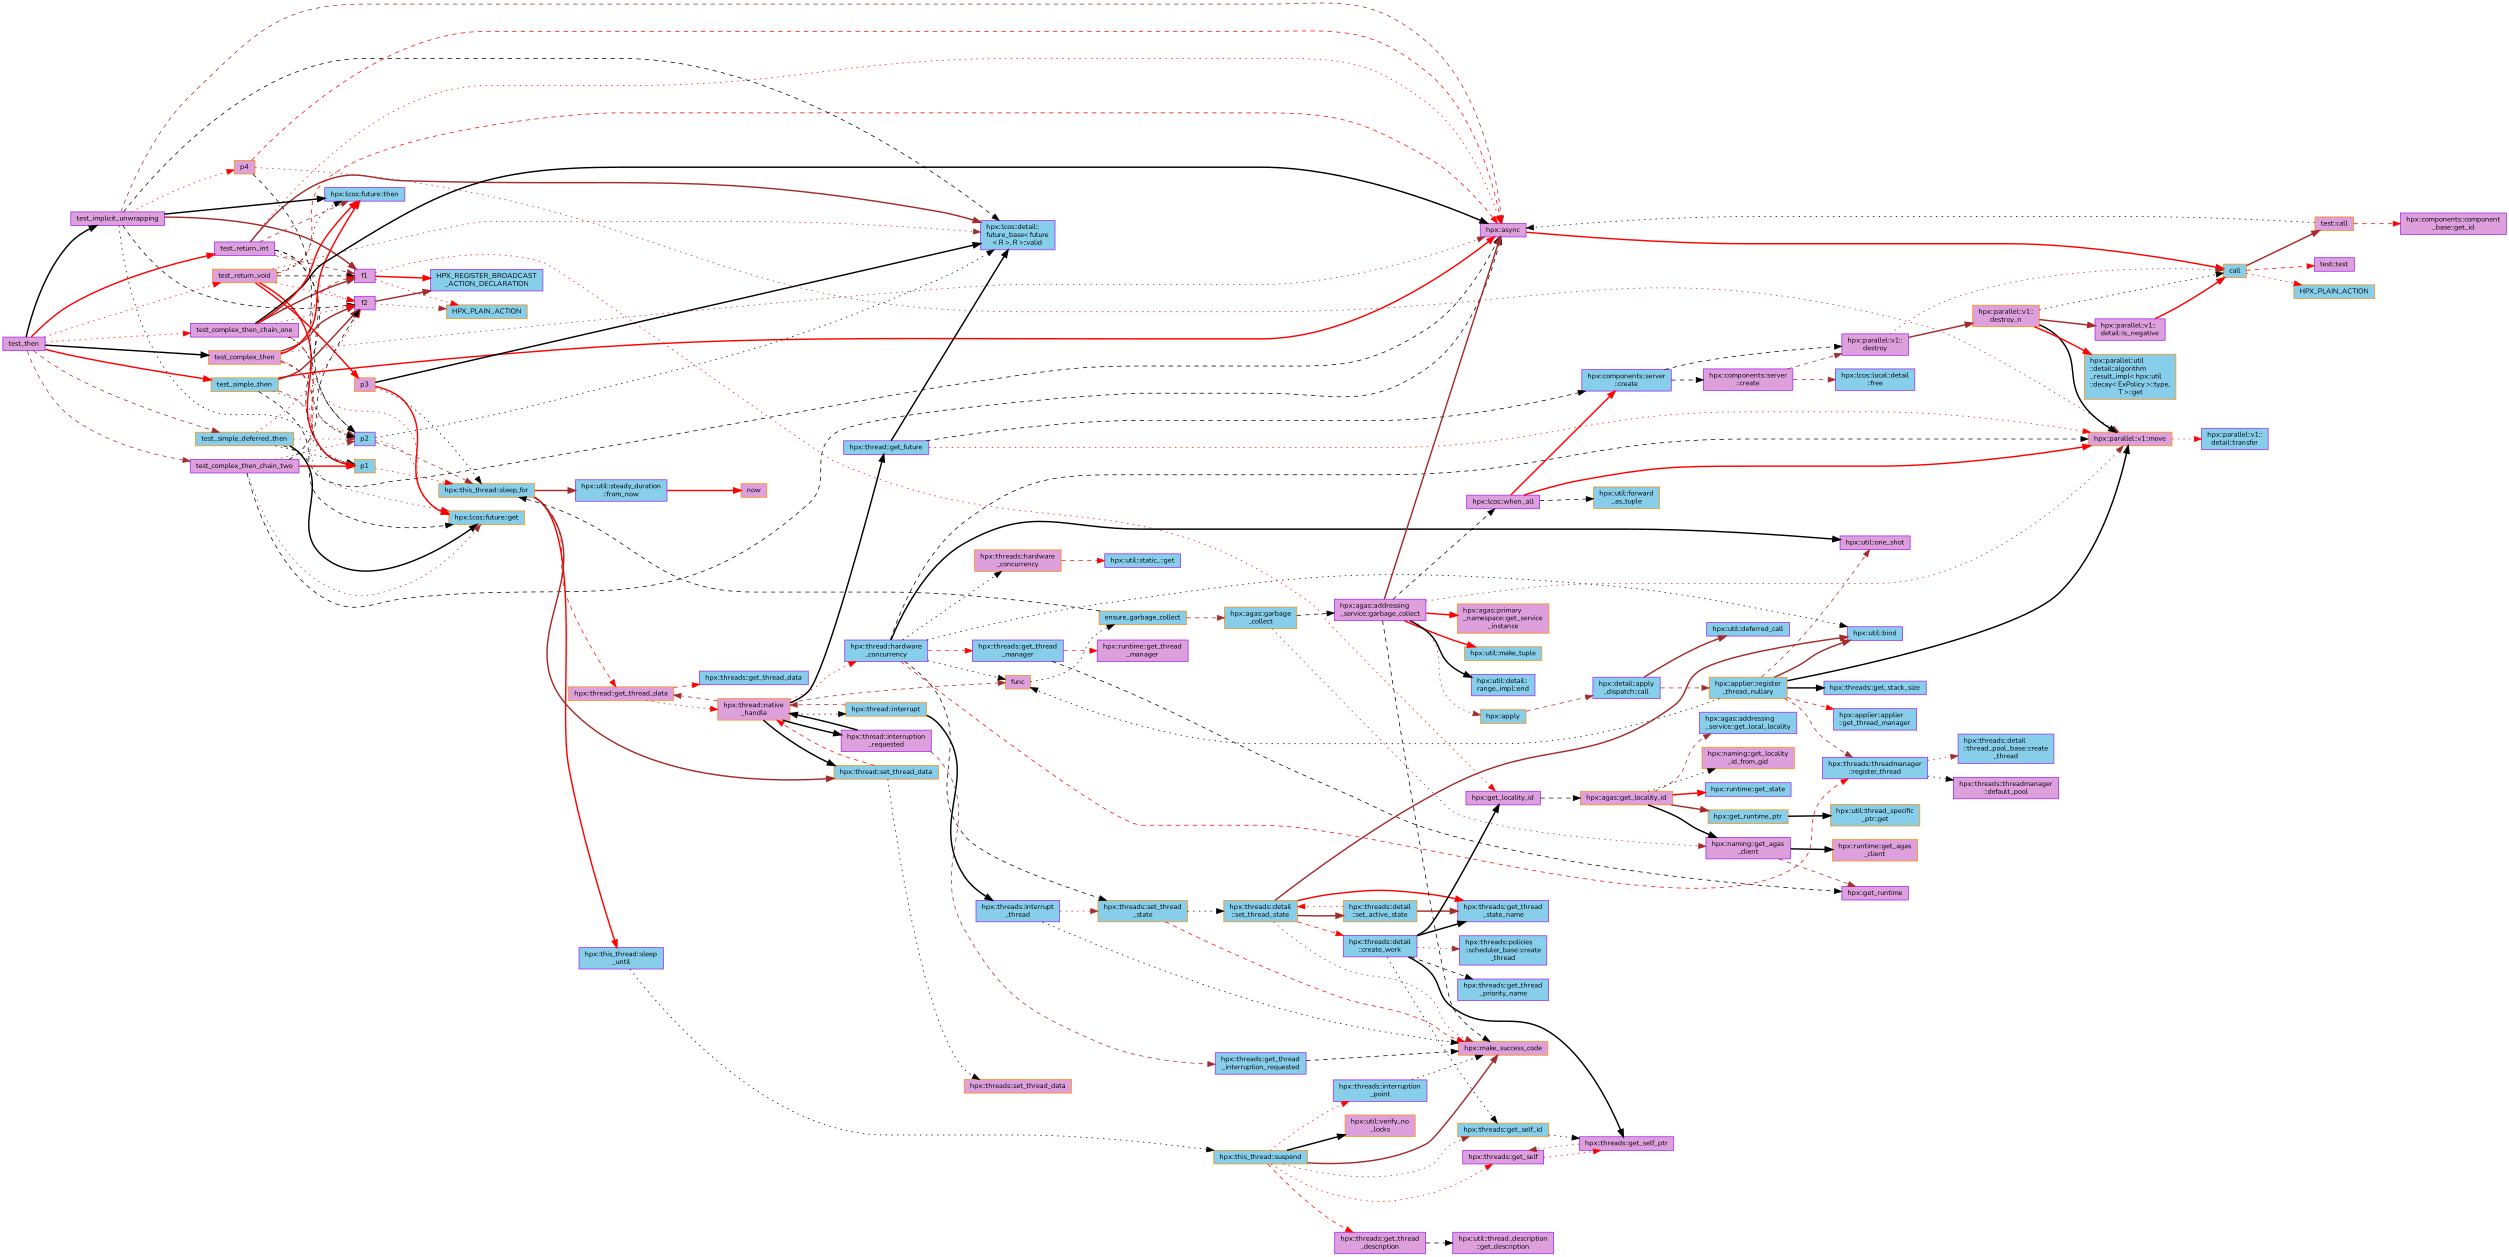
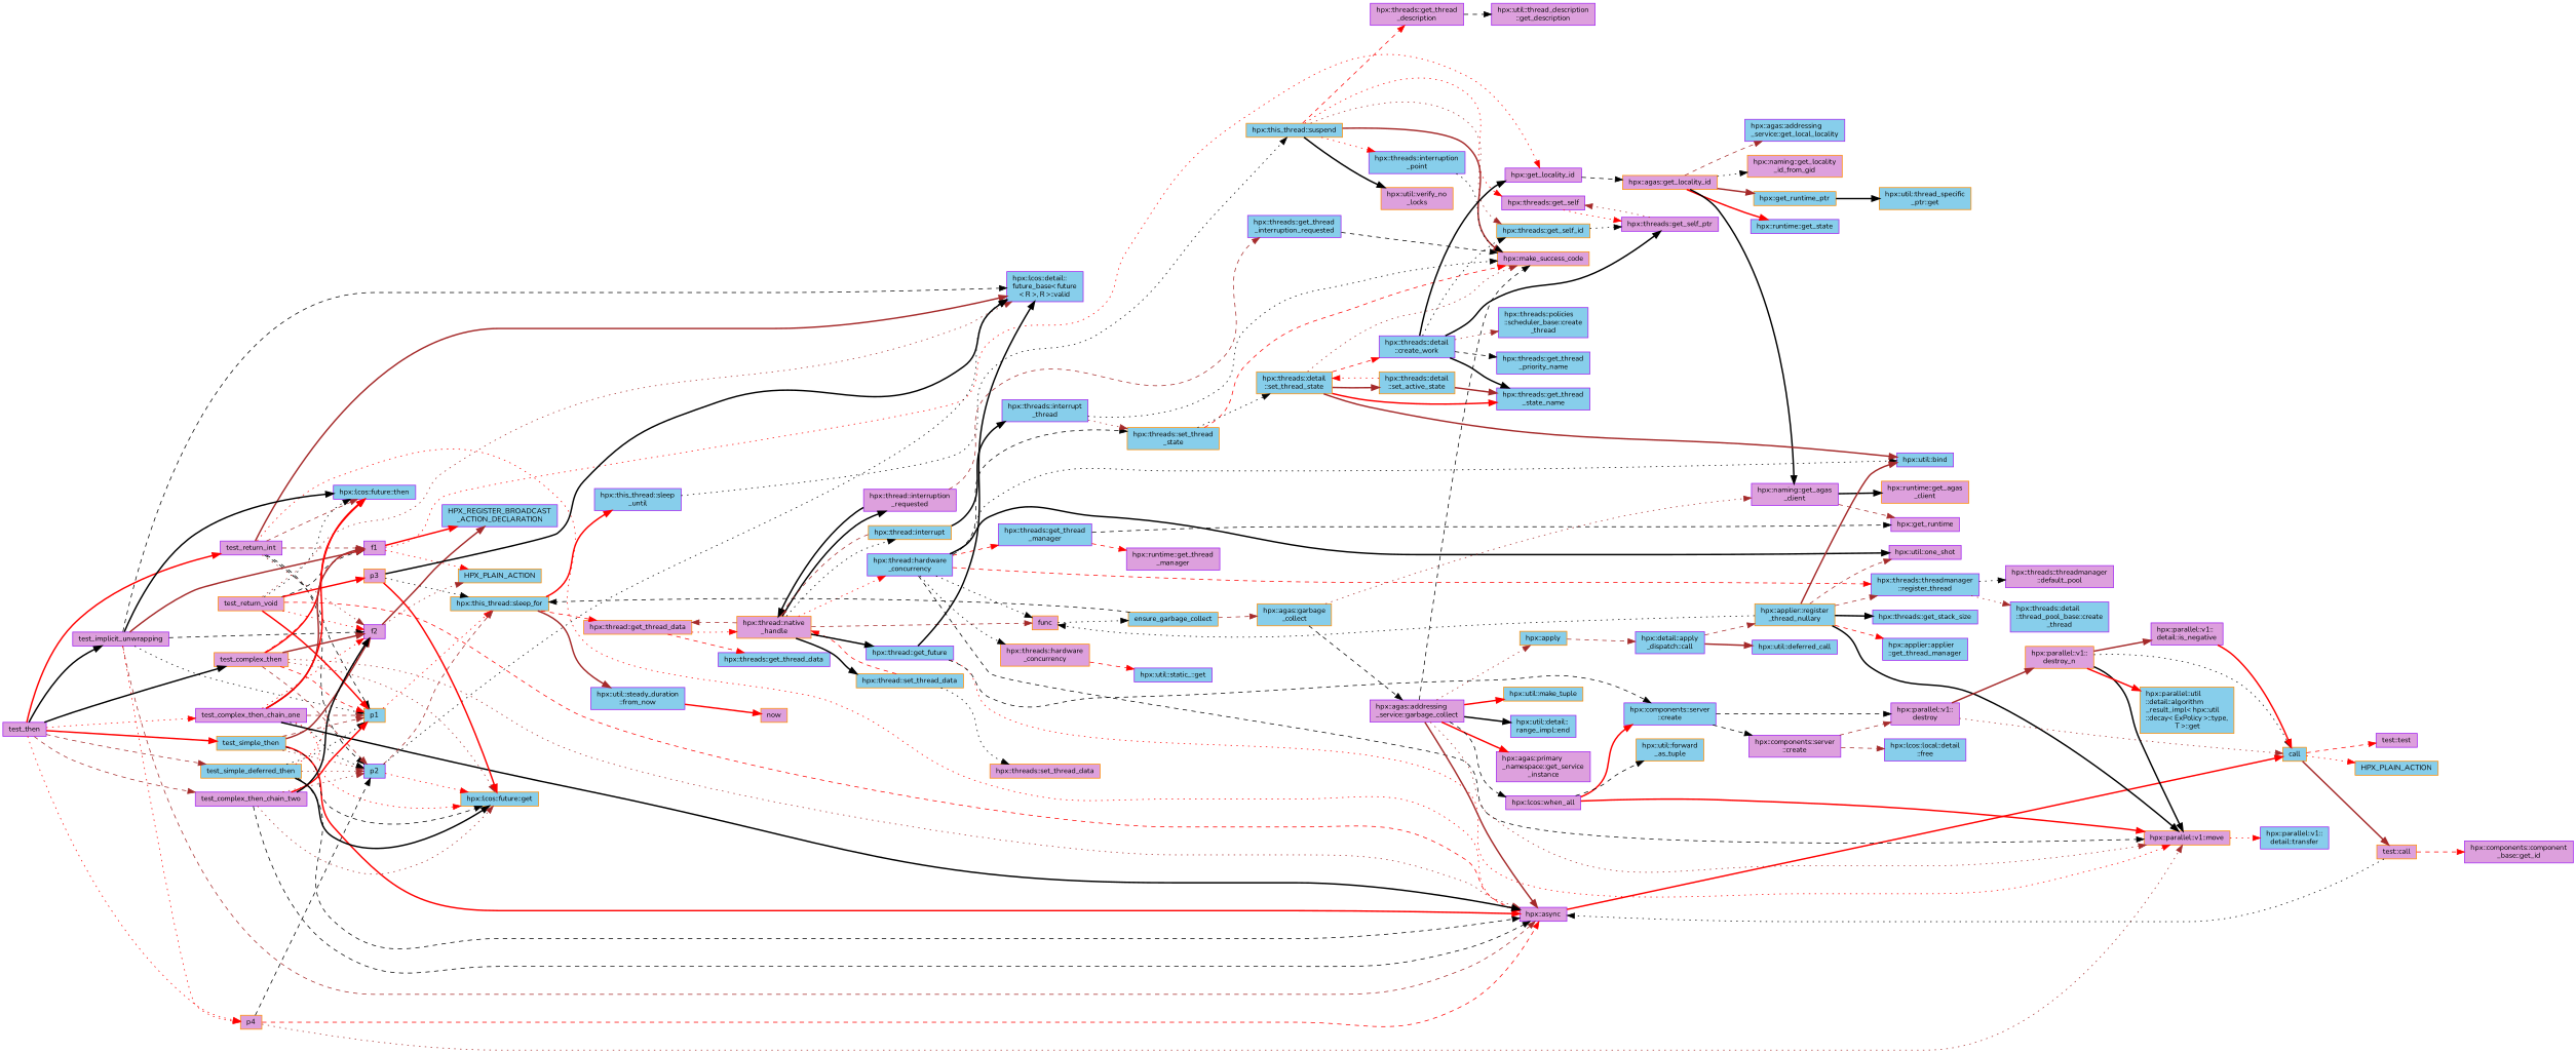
  digraph {
    fontname=Nunito
    rankdir=LR
    node [color=purple fillcolor=skyblue fontname=Nunito fontsize=10 shape=record style=filled]
    edge [color=black fontname=Nunito fontsize=10 labelfontname=Helvetica labelfontsize=10 style=bold]
    n1 [fillcolor=plum fontcolor=black height=0.2 label=test_then width=0.4]
    n2 [fillcolor=plum height=0.2 label=test_return_int width=0.4]
    n3 [color=darkorange fillcolor=plum height=0.2 label=test_return_void width=0.4]
    n4 [fillcolor=plum height=0.2 label=test_implicit_unwrapping width=0.4]
    n5 [color=darkorange height=0.2 label=test_simple_then width=0.4]
    n6 [color=darkorange height=0.2 label=test_simple_deferred_then width=0.4]
    n7 [color=darkorange fillcolor=plum height=0.2 label=test_complex_then width=0.4]
    n8 [fillcolor=plum height=0.2 label=test_complex_then_chain_one width=0.4]
    n9 [fillcolor=plum height=0.2 label=test_complex_then_chain_two width=0.4]
    n10 [fillcolor=plum height=0.2 label=f1 width=0.4]
    n11 [fillcolor=plum height=0.2 label="hpx::async" width=0.4]
    n12 [color=darkorange height=0.2 label=p1 width=0.4]
    n13 [height=0.2 label="hpx::lcos::detail::\lfuture_base\< future\l\< R \>, R \>::valid" width=0.4]
    n14 [fillcolor=plum height=0.2 label=f2 width=0.4]
    n15 [height=0.2 label="hpx::lcos::future::then" width=0.4]
    n16 [height=0.2 label=p2 width=0.4]
    n17 [color=darkorange fillcolor=plum height=0.2 label=p3 width=0.4]
    n18 [color=darkorange fillcolor=plum height=0.2 label=p4 width=0.4]
    n19 [color=darkorange height=0.2 label="hpx::lcos::future::get" width=0.4]
    n20 [fillcolor=plum height=0.2 label="hpx::get_locality_id" width=0.4]
    n21 [color=darkorange height=0.2 label=HPX_PLAIN_ACTION width=0.4]
    n22 [height=0.2 label="HPX_REGISTER_BROADCAST\l_ACTION_DECLARATION" width=0.4]
    n23 [color=darkorange height=0.2 label=call width=0.4]
    n24 [color=darkorange height=0.2 label="hpx::this_thread::sleep_for" width=0.4]
    n25 [color=darkorange fillcolor=plum height=0.2 label="hpx::agas::get_locality_id" width=0.4]
    n26 [color=darkorange height=0.2 label="hpx::get_runtime_ptr" width=0.4]
    n27 [height=0.2 label="hpx::runtime::get_state" width=0.4]
    n28 [fillcolor=plum height=0.2 label="hpx::naming::get_agas\l_client" width=0.4]
    n29 [height=0.2 label="hpx::agas::addressing\l_service::get_local_locality" width=0.4]
    n30 [color=darkorange fillcolor=plum height=0.2 label="hpx::naming::get_locality\l_id_from_gid" width=0.4]
    n31 [color=darkorange height=0.2 label="hpx::util::thread_specific\l_ptr::get" width=0.4]
    n32 [fillcolor=plum height=0.2 label="hpx::get_runtime" width=0.4]
    n33 [color=darkorange fillcolor=plum height=0.2 label="hpx::runtime::get_agas\l_client" width=0.4]
    n34 [fillcolor=plum height=0.2 label="test::test" width=0.4]
    n35 [color=darkorange height=0.2 label=HPX_PLAIN_ACTION width=0.4]
    n36 [color=darkorange fillcolor=plum height=0.2 label="test::call" width=0.4]
    n37 [fillcolor=plum height=0.2 label="hpx::components::component\l_base::get_id" width=0.4]
    n38 [height=0.2 label="hpx::this_thread::sleep\l_until" width=0.4]
    n39 [height=0.2 label="hpx::util::steady_duration\l::from_now" width=0.4]
    n40 [color=darkorange fillcolor=plum height=0.2 label="hpx::thread::get_thread_data" width=0.4]
    n41 [color=darkorange height=0.2 label="hpx::thread::set_thread_data" width=0.4]
    n42 [color=darkorange height=0.2 label="hpx::this_thread::suspend" width=0.4]
    n43 [color=darkorange fillcolor=plum height=0.2 label=now width=0.4]
    n44 [height=0.2 label="hpx::threads::get_thread_data" width=0.4]
    n45 [color=darkorange fillcolor=plum height=0.2 label="hpx::thread::native\l_handle" width=0.4]
    n46 [color=darkorange fillcolor=plum height=0.2 label="hpx::threads::set_thread_data" width=0.4]
    n47 [fillcolor=plum height=0.2 label="hpx::threads::get_self" width=0.4]
    n48 [color=darkorange height=0.2 label="hpx::threads::get_self_id" width=0.4]
    n49 [height=0.2 label="hpx::threads::interruption\l_point" width=0.4]
    n50 [color=darkorange fillcolor=plum height=0.2 label="hpx::make_success_code" width=0.4]
    n51 [color=darkorange fillcolor=plum height=0.2 label="hpx::util::verify_no\l_locks" width=0.4]
    n52 [fillcolor=plum height=0.2 label="hpx::threads::get_thread\l_description" width=0.4]
    n53 [fillcolor=plum height=0.2 label="hpx::threads::get_self_ptr" width=0.4]
    n54 [fillcolor=plum height=0.2 label="hpx::util::thread_description\l::get_description" width=0.4]
    n55 [height=0.2 label="hpx::thread::hardware\l_concurrency" width=0.4]
    n56 [color=darkorange fillcolor=plum height=0.2 label=func width=0.4]
    n57 [color=darkorange height=0.2 label="hpx::thread::interrupt" width=0.4]
    n58 [fillcolor=plum height=0.2 label="hpx::thread::interruption\l_requested" width=0.4]
    n59 [height=0.2 label="hpx::thread::get_future" width=0.4]
    n60 [color=darkorange fillcolor=plum height=0.2 label="hpx::threads::hardware\l_concurrency" width=0.4]
    n61 [height=0.2 label="hpx::util::bind" width=0.4]
    n62 [fillcolor=plum height=0.2 label="hpx::util::one_shot" width=0.4]
    n63 [color=darkorange fillcolor=plum height=0.2 label="hpx::parallel::v1::move" width=0.4]
    n64 [height=0.2 label="hpx::threads::threadmanager\l::register_thread" width=0.4]
    n65 [height=0.2 label="hpx::threads::get_thread\l_manager" width=0.4]
    n66 [color=darkorange height=0.2 label="hpx::threads::set_thread\l_state" width=0.4]
    n67 [color=darkorange height=0.2 label=ensure_garbage_collect width=0.4]
    n68 [height=0.2 label="hpx::threads::interrupt\l_thread" width=0.4]
    n69 [height=0.2 label="hpx::threads::get_thread\l_interruption_requested" width=0.4]
    n70 [height=0.2 label="hpx::components::server\l::create" width=0.4]
    n71 [height=0.2 label="hpx::util::static_::get" width=0.4]
    n72 [height=0.2 label="hpx::parallel::v1::\ldetail::transfer" width=0.4]
    n73 [fillcolor=plum height=0.2 label="hpx::threads::threadmanager\l::default_pool" width=0.4]
    n74 [height=0.2 label="hpx::threads::detail\l::thread_pool_base::create\l_thread" width=0.4]
    n75 [fillcolor=plum height=0.2 label="hpx::runtime::get_thread\l_manager" width=0.4]
    n76 [color=darkorange height=0.2 label="hpx::threads::detail\l::set_thread_state" width=0.4]
    n77 [color=darkorange height=0.2 label="hpx::agas::garbage\l_collect" width=0.4]
    n78 [fillcolor=plum height=0.2 label="hpx::agas::addressing\l_service::garbage_collect" width=0.4]
-   n79 [color=darkorange fillcolor=plum height=0.2 label="hpx::agas::primary\l_namespace::get_service\l_instance" width=0.4]
+   n79 [fillcolor=plum height=0.2 label="hpx::agas::primary\l_namespace::get_service\l_instance" width=0.4]
    n80 [color=darkorange height=0.2 label="hpx::util::make_tuple" width=0.4]
    n81 [height=0.2 label="hpx::util::detail::\lrange_impl::end" width=0.4]
    n82 [color=darkorange height=0.2 label="hpx::apply" width=0.4]
    n83 [fillcolor=plum height=0.2 label="hpx::lcos::when_all" width=0.4]
    n84 [height=0.2 label="hpx::detail::apply\l_dispatch::call" width=0.4]
    n85 [color=darkorange height=0.2 label="hpx::util::forward\l_as_tuple" width=0.4]
    n86 [color=darkorange height=0.2 label="hpx::applier::register\l_thread_nullary" width=0.4]
    n87 [height=0.2 label="hpx::util::deferred_call" width=0.4]
    n88 [height=0.2 label="hpx::threads::get_stack_size" width=0.4]
    n89 [height=0.2 label="hpx::applier::applier\l::get_thread_manager" width=0.4]
    n90 [fillcolor=plum height=0.2 label="hpx::components::server\l::create" width=0.4]
    n91 [fillcolor=plum height=0.2 label="hpx::parallel::v1::\ldestroy" width=0.4]
    n92 [height=0.2 label="hpx::lcos::local::detail\l::free" width=0.4]
    n93 [color=darkorange fillcolor=plum height=0.2 label="hpx::parallel::v1::\ldestroy_n" width=0.4]
    n94 [fillcolor=plum height=0.2 label="hpx::parallel::v1::\ldetail::is_negative" width=0.4]
    n95 [color=darkorange height=0.2 label="hpx::parallel::util\l::detail::algorithm\l_result_impl\< hpx::util\l::decay\< ExPolicy \>::type,\l T \>::get" width=0.4]
    n96 [height=0.2 label="hpx::threads::get_thread\l_state_name" width=0.4]
    n97 [color=darkorange height=0.2 label="hpx::threads::detail\l::set_active_state" width=0.4]
    n98 [height=0.2 label="hpx::threads::detail\l::create_work" width=0.4]
    n99 [height=0.2 label="hpx::threads::get_thread\l_priority_name" width=0.4]
    n100 [height=0.2 label="hpx::threads::policies\l::scheduler_base::create\l_thread" width=0.4]
    n1 -> n2 [color=red]
-   n1 -> n3 [color=red style=dotted]
+   n1 -> n18 [color=red style=dotted]
    n1 -> n4
    n1 -> n5 [color=red]
    n1 -> n6 [color=brown style=dashed]
    n1 -> n7
    n1 -> n8 [color=red style=dotted]
    n1 -> n9 [color=brown style=dashed]
    n2 -> n10 [color=brown style=dashed]
    n2 -> n11 [color=red style=dotted]
    n2 -> n12 [style=dashed]
    n2 -> n13 [color=brown]
    n2 -> n14 [color=brown style=dotted]
    n2 -> n15 [color=brown style=dashed]
    n2 -> n16 [style=dashed]
    n3 -> n10 [style=dashed]
    n3 -> n11 [color=red style=dashed]
    n3 -> n12 [color=red]
    n3 -> n13 [color=brown style=dotted]
    n3 -> n14 [color=red style=dotted]
    n3 -> n15 [style=dotted]
    n3 -> n17 [color=red]
    n4 -> n10 [color=brown]
    n4 -> n11 [color=brown style=dashed]
    n4 -> n12 [style=dotted]
    n4 -> n13 [style=dashed]
    n4 -> n14 [style=dashed]
    n4 -> n15
    n4 -> n18 [color=red style=dotted]
    n5 -> n11 [color=red]
    n5 -> n12 [color=brown style=dashed]
    n5 -> n14 [color=brown]
    n5 -> n16 [color=brown style=dotted]
    n5 -> n19 [style=dashed]
    n6 -> n11 [style=dashed]
    n6 -> n12 [style=dotted]
    n6 -> n14 [color=red style=dotted]
    n6 -> n16 [color=brown style=dotted]
    n6 -> n19
    n7 -> n10 [color=red style=dashed]
    n7 -> n11 [color=brown style=dotted]
    n7 -> n12 [color=red style=dashed]
    n7 -> n14 [color=brown]
    n7 -> n15 [color=red]
    n7 -> n16 [color=brown style=dashed]
    n7 -> n19 [color=brown style=dotted]
    n8 -> n10 [color=brown]
    n8 -> n11
    n8 -> n12 [color=brown style=dashed]
    n8 -> n14 [color=red style=dotted]
    n8 -> n15 [color=red]
    n8 -> n16 [style=dotted]
    n8 -> n19 [color=red style=dotted]
    n9 -> n11 [style=dashed]
    n9 -> n12 [color=red]
-   n9 -> n14 [style=dashed]
+   n9 -> n14
    n9 -> n16 [color=brown style=dotted]
    n9 -> n19 [color=brown style=dotted]
    n10 -> n20 [color=red style=dotted]
    n10 -> n21 [color=red style=dotted]
    n10 -> n22 [color=red]
    n11 -> n23 [color=red]
    n12 -> n24 [color=red style=dotted]
    n14 -> n21 [color=brown style=dotted]
    n14 -> n22 [color=brown]
    n16 -> n13 [style=dotted]
    n16 -> n19 [color=red style=dotted]
    n16 -> n24 [color=brown style=dashed]
    n17 -> n13
    n17 -> n19 [color=red]
    n17 -> n24 [style=dotted]
    n18 -> n11 [color=red style=dashed]
    n18 -> n16 [style=dashed]
    n18 -> n63 [color=brown style=dotted]
    n20 -> n25 [style=dashed]
    n23 -> n34 [color=red style=dashed]
    n23 -> n35 [color=red style=dotted]
    n23 -> n36 [color=brown]
    n24 -> n38 [color=red]
    n24 -> n39 [color=brown]
    n24 -> n40 [color=red style=dashed]
-   n24 -> n41 [color=brown]
    n25 -> n26 [color=brown]
    n25 -> n27 [color=red]
    n25 -> n28
    n25 -> n29 [color=brown style=dashed]
    n25 -> n30 [style=dotted]
    n26 -> n31
    n28 -> n32 [color=brown style=dashed]
    n28 -> n33
    n36 -> n11 [style=dotted]
    n36 -> n37 [color=red style=dashed]
    n38 -> n42 [style=dotted]
    n39 -> n43 [color=red]
    n40 -> n44 [color=red style=dashed]
    n40 -> n45 [color=red style=dotted]
    n41 -> n45 [color=red style=dashed]
    n41 -> n46 [style=dotted]
    n42 -> n47 [color=red style=dotted]
    n42 -> n48 [color=brown style=dotted]
    n42 -> n49 [color=red style=dotted]
    n42 -> n50 [color=brown]
    n42 -> n51
    n42 -> n52 [color=red style=dashed]
    n45 -> n40 [color=brown style=dashed]
    n45 -> n41
    n45 -> n55 [color=red style=dotted]
    n45 -> n56 [color=brown style=dashed]
    n45 -> n57 [style=dotted]
    n45 -> n58
    n45 -> n59
    n47 -> n53 [color=red style=dotted]
    n48 -> n53 [style=dotted]
    n49 -> n50 [style=dotted]
    n52 -> n54 [style=dashed]
    n53 -> n47 [color=brown style=dotted]
    n55 -> n56 [style=dotted]
    n55 -> n60 [style=dotted]
    n55 -> n61 [style=dotted]
    n55 -> n62
    n55 -> n63 [style=dashed]
    n55 -> n64 [color=red style=dashed]
    n55 -> n65 [color=red style=dashed]
    n55 -> n66 [style=dashed]
    n56 -> n67 [style=dotted]
    n57 -> n45 [color=brown style=dashed]
    n57 -> n68
    n58 -> n45
    n58 -> n69 [color=brown style=dashed]
    n59 -> n13
    n59 -> n63 [color=red style=dotted]
    n59 -> n70 [style=dashed]
    n60 -> n71 [color=red style=dashed]
    n63 -> n72 [color=red style=dotted]
    n64 -> n73 [style=dotted]
    n64 -> n74 [color=brown style=dotted]
    n65 -> n32 [style=dashed]
    n65 -> n75 [color=red style=dashed]
    n66 -> n50 [color=red style=dashed]
    n66 -> n76 [style=dotted]
    n67 -> n24 [style=dashed]
    n67 -> n77 [color=brown style=dashed]
    n68 -> n50 [style=dotted]
    n68 -> n66 [color=brown style=dotted]
    n69 -> n50 [style=dashed]
    n70 -> n90 [style=dashed]
    n70 -> n91 [style=dashed]
    n76 -> n50 [color=brown style=dotted]
    n76 -> n61 [color=brown]
    n76 -> n96 [color=red]
    n76 -> n97 [color=brown]
    n76 -> n98 [color=red style=dashed]
    n77 -> n28 [color=brown style=dotted]
    n77 -> n78 [style=dashed]
    n78 -> n11 [color=brown]
    n78 -> n50 [style=dashed]
    n78 -> n63 [color=brown style=dotted]
    n78 -> n79 [color=red]
    n78 -> n80 [color=red]
    n78 -> n81
    n78 -> n82 [color=brown style=dotted]
    n78 -> n83 [style=dashed]
    n82 -> n84 [color=brown style=dashed]
    n83 -> n63 [color=red]
    n83 -> n70 [color=red]
    n83 -> n85 [style=dashed]
    n84 -> n86 [color=brown style=dashed]
    n84 -> n87 [color=brown]
    n86 -> n56 [style=dotted]
    n86 -> n61 [color=brown]
    n86 -> n62 [color=brown style=dashed]
    n86 -> n63
    n86 -> n64 [color=brown style=dashed]
    n86 -> n88
    n86 -> n89 [color=red style=dashed]
    n90 -> n91 [color=brown style=dashed]
    n90 -> n92 [color=brown style=dashed]
    n91 -> n23 [color=brown style=dotted]
    n91 -> n93 [color=brown]
    n93 -> n23 [style=dotted]
    n93 -> n63
    n93 -> n94 [color=brown]
    n93 -> n95 [color=red]
    n94 -> n23 [color=red]
    n97 -> n76 [color=red style=dotted]
    n97 -> n96 [color=brown]
    n98 -> n20
    n98 -> n48 [style=dotted]
    n98 -> n53
    n98 -> n96
    n98 -> n99 [style=dashed]
    n98 -> n100 [color=brown style=dotted]
  }
